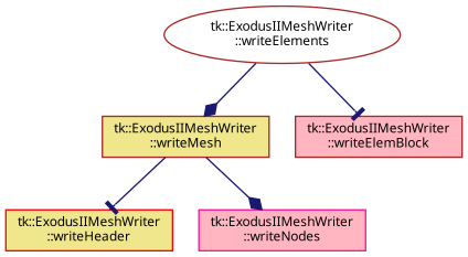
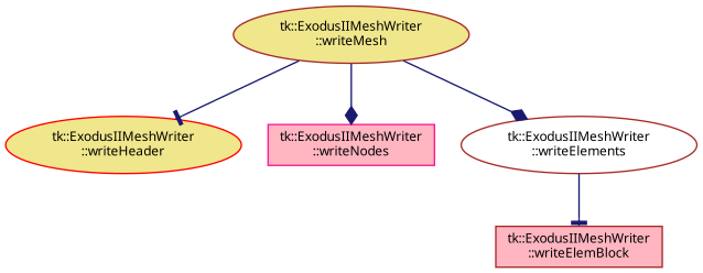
  digraph {
    rankdir=TB
    node [color=brown fillcolor=khaki fontname="sans-serif" fontsize=9 shape=box style=filled]
    edge [arrowhead=tee color=midnightblue fontname="sans-serif" fontsize=9 labelfontname="sans-serif" labelfontsize=9 style=solid]
-   n1 [height=0.2 label="tk::ExodusIIMeshWriter\l::writeMesh" width=0.4]
-   n2 [color=red height=0.2 label="tk::ExodusIIMeshWriter\l::writeHeader" width=0.4]
+   n1 [height=0.2 label="tk::ExodusIIMeshWriter\l::writeMesh" shape=ellipse width=0.4]
+   n2 [color=red height=0.2 label="tk::ExodusIIMeshWriter\l::writeHeader" shape=ellipse width=0.4]
    n3 [color=deeppink fillcolor=lightpink height=0.2 label="tk::ExodusIIMeshWriter\l::writeNodes" width=0.4]
    n4 [fillcolor=white height=0.2 label="tk::ExodusIIMeshWriter\l::writeElements" shape=ellipse width=0.4]
    n5 [fillcolor=lightpink height=0.2 label="tk::ExodusIIMeshWriter\l::writeElemBlock" width=0.4]
    n1 -> n2
    n1 -> n3 [arrowhead=diamond]
-   n4 -> n1 [arrowhead=diamond]
+   n1 -> n4 [arrowhead=diamond]
    n4 -> n5
  }
